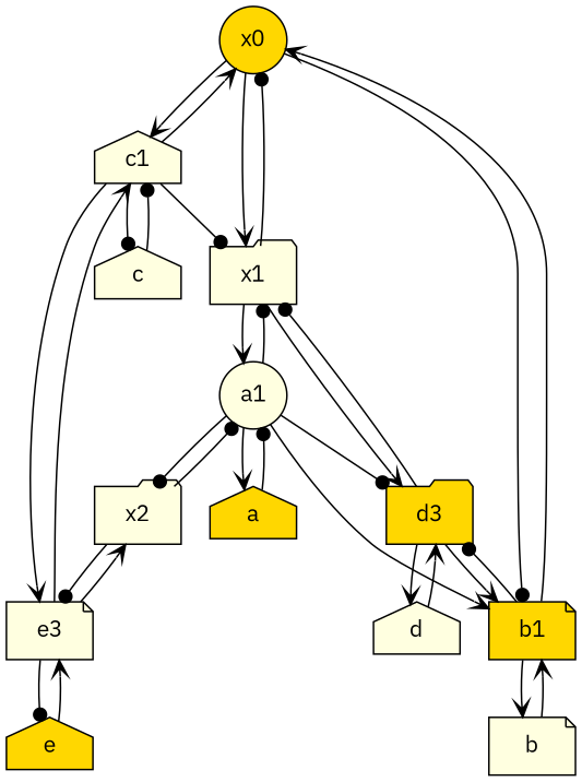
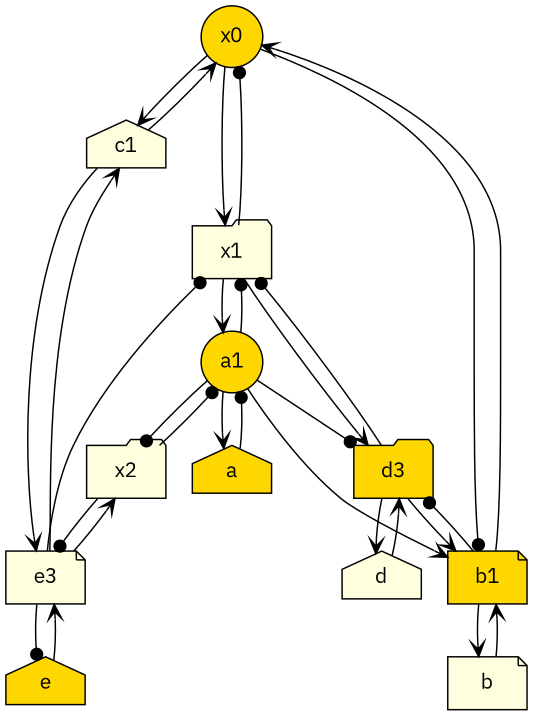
  digraph {
    fontname="IBM Plex Sans"
    node [fillcolor=lightyellow fontname="IBM Plex Sans" shape=house style=filled]
    edge [arrowhead=vee fontname="IBM Plex Sans"]
    x0 [fillcolor=gold shape=circle]
    c1
    n3 [label=e3 shape=note]
-   c
    x1 [shape=folder]
    b1 [fillcolor=gold shape=note]
    x2 [shape=folder]
    e [fillcolor=gold]
-   a1 [shape=circle]
+   a1 [fillcolor=gold shape=circle]
    n10 [fillcolor=gold label=d3 shape=folder]
    b [shape=note]
    a [fillcolor=gold]
    d
    x0 -> c1
    x0 -> x1
    x0 -> b1 [arrowhead=dot]
    c1 -> x0
    c1 -> n3
-   c1 -> c [arrowhead=dot]
    n3 -> c1
-   c1 -> x1 [arrowhead=dot]
+   n3 -> x1 [arrowhead=dot]
    n3 -> x2
    n3 -> e [arrowhead=dot]
-   c -> c1 [arrowhead=dot]
    x1 -> x0 [arrowhead=dot]
    x1 -> a1
    x1 -> n10
    b1 -> x0
    b1 -> n10 [arrowhead=dot]
    b1 -> b
    x2 -> n3 [arrowhead=dot]
    x2 -> a1 [arrowhead=dot]
    e -> n3
    a1 -> x1 [arrowhead=dot]
    a1 -> b1
    a1 -> x2 [arrowhead=dot]
    a1 -> n10 [arrowhead=dot]
    a1 -> a
    n10 -> x1 [arrowhead=dot]
    n10 -> b1
    n10 -> d
    b -> b1
    a -> a1 [arrowhead=dot]
    d -> n10
  }
